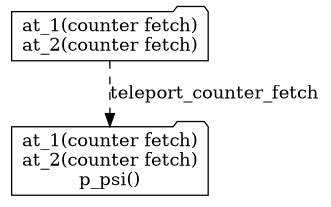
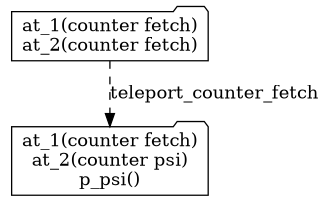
  strict digraph {
    node [shape=folder]
    n1 [label="at_1(counter fetch)\nat_2(counter fetch)"]
-   n2 [label="at_1(counter fetch)\nat_2(counter fetch)\np_psi()"]
+   n2 [label="at_1(counter fetch)\nat_2(counter psi)\np_psi()"]
    n1 -> n2 [label=teleport_counter_fetch style=dashed]
  }
